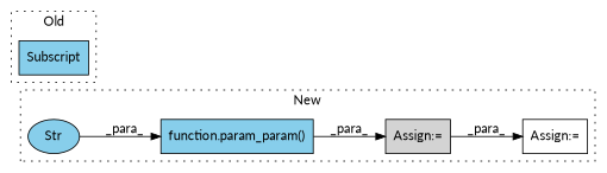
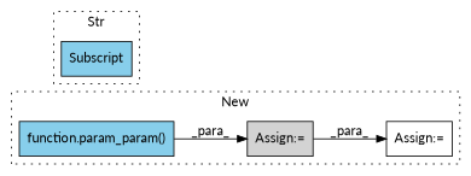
  digraph {
    fontname=Lato
    rankdir=LR
    node [a=68 fillcolor=skyblue fontname=Lato l=3 shape=box style=filled]
    edge [fontname=Lato]
    n1 [a=75 l="10,1" label="function.param_param()" s="373,410"]
    n2 [fillcolor=white label="Assign:=" s=1035]
-   n3 [a=66 l=8 label=Str s=388 shape=ellipse]
    n4 [fillcolor=lightgrey label="Assign:=" s=1006]
    n5 [a=63 l="21,0" label=Subscript s="1042,0"]
    subgraph cluster_1 {
      label=New
      style=dotted
      n1
      n2
-     n3
      n4
    }
    subgraph cluster_2 {
-     label=Old
+     label=Str
      style=dotted
      n5
    }
    n1 -> n4 [label=_para_]
-   n3 -> n1 [label=_para_]
    n4 -> n2 [label=_para_]
  }
